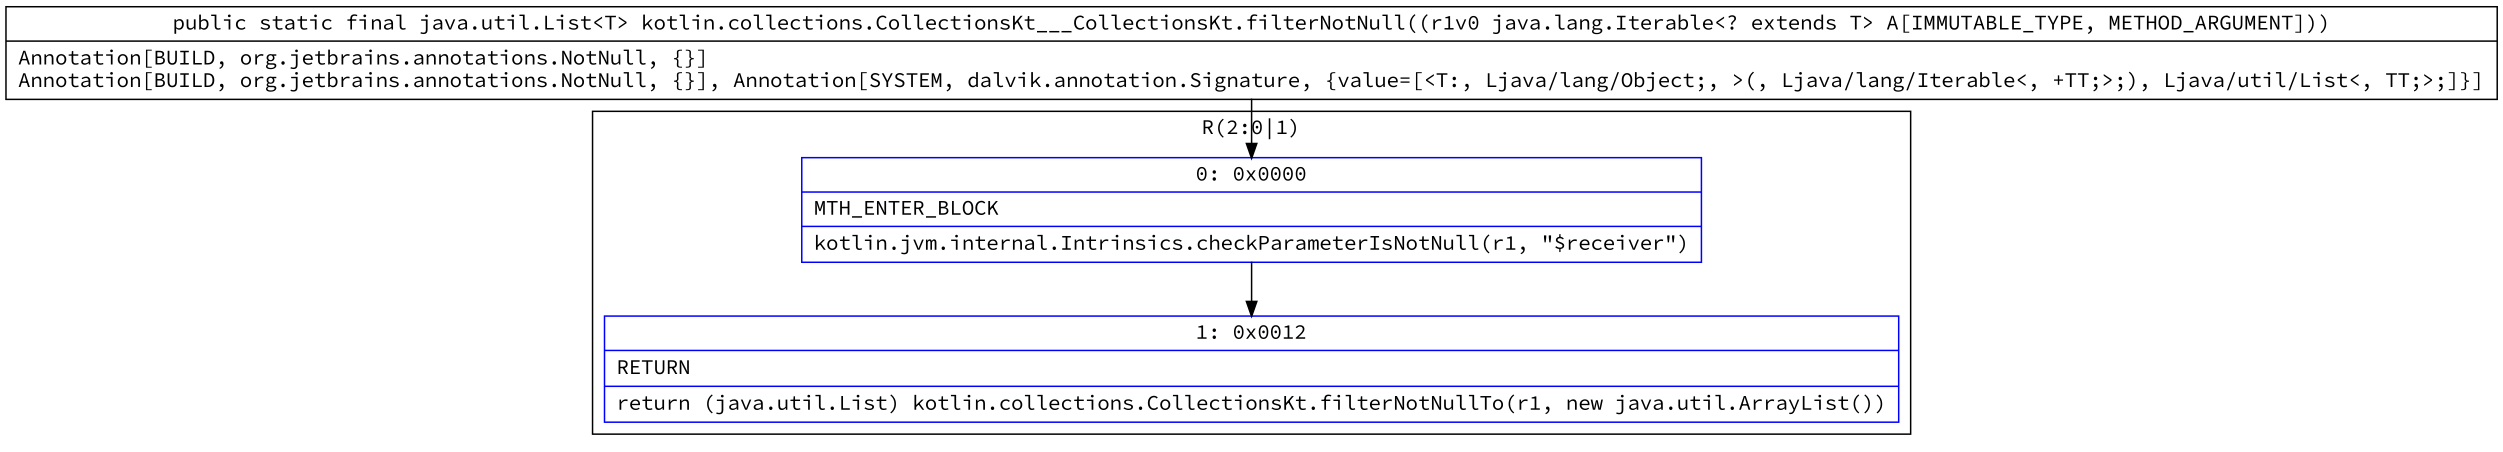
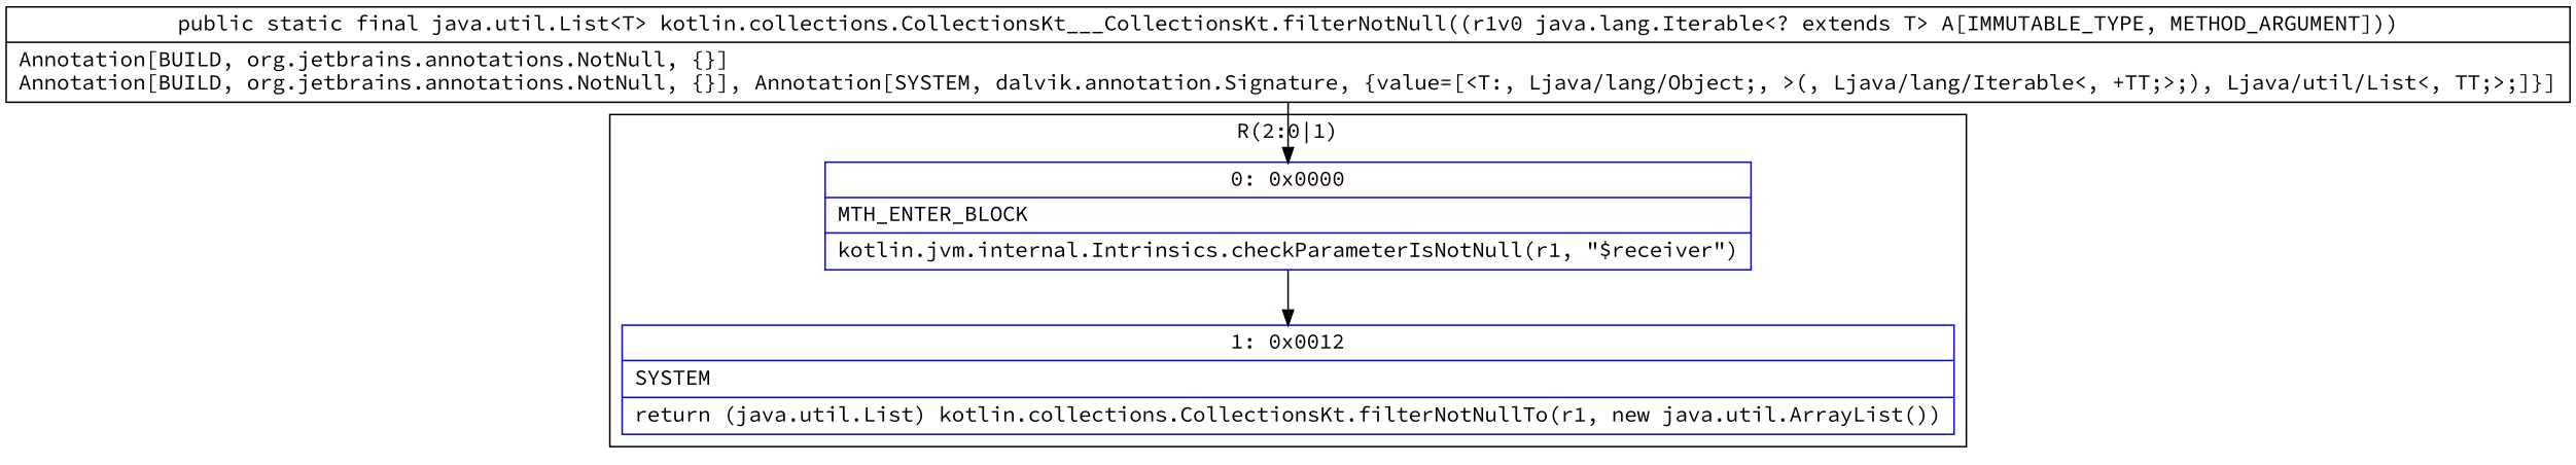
  digraph {
    fontname="Source Code Pro"
    node [color=blue shape=record fontname="Source Code Pro"]
    edge [fontname="Source Code Pro"]
    n1 [label="{0\:\ 0x0000|MTH_ENTER_BLOCK\l|kotlin.jvm.internal.Intrinsics.checkParameterIsNotNull(r1, \"$receiver\")\l}"]
-   n2 [label="{1\:\ 0x0012|RETURN\l|return (java.util.List) kotlin.collections.CollectionsKt.filterNotNullTo(r1, new java.util.ArrayList())\l}"]
+   n2 [label="{1\:\ 0x0012|SYSTEM\l|return (java.util.List) kotlin.collections.CollectionsKt.filterNotNullTo(r1, new java.util.ArrayList())\l}"]
    n3 [label="{public static final java.util.List\<T\> kotlin.collections.CollectionsKt___CollectionsKt.filterNotNull((r1v0 java.lang.Iterable\<? extends T\> A[IMMUTABLE_TYPE, METHOD_ARGUMENT]))  | Annotation[BUILD, org.jetbrains.annotations.NotNull, \{\}]\lAnnotation[BUILD, org.jetbrains.annotations.NotNull, \{\}], Annotation[SYSTEM, dalvik.annotation.Signature, \{value=[\<T:, Ljava\/lang\/Object;, \>(, Ljava\/lang\/Iterable\<, +TT;\>;), Ljava\/util\/List\<, TT;\>;]\}]\l}" color=""]
    subgraph cluster_1 {
      label="R(2:0|1)"
      n1
      n2
    }
    n1 -> n2
    n3 -> n1
  }
